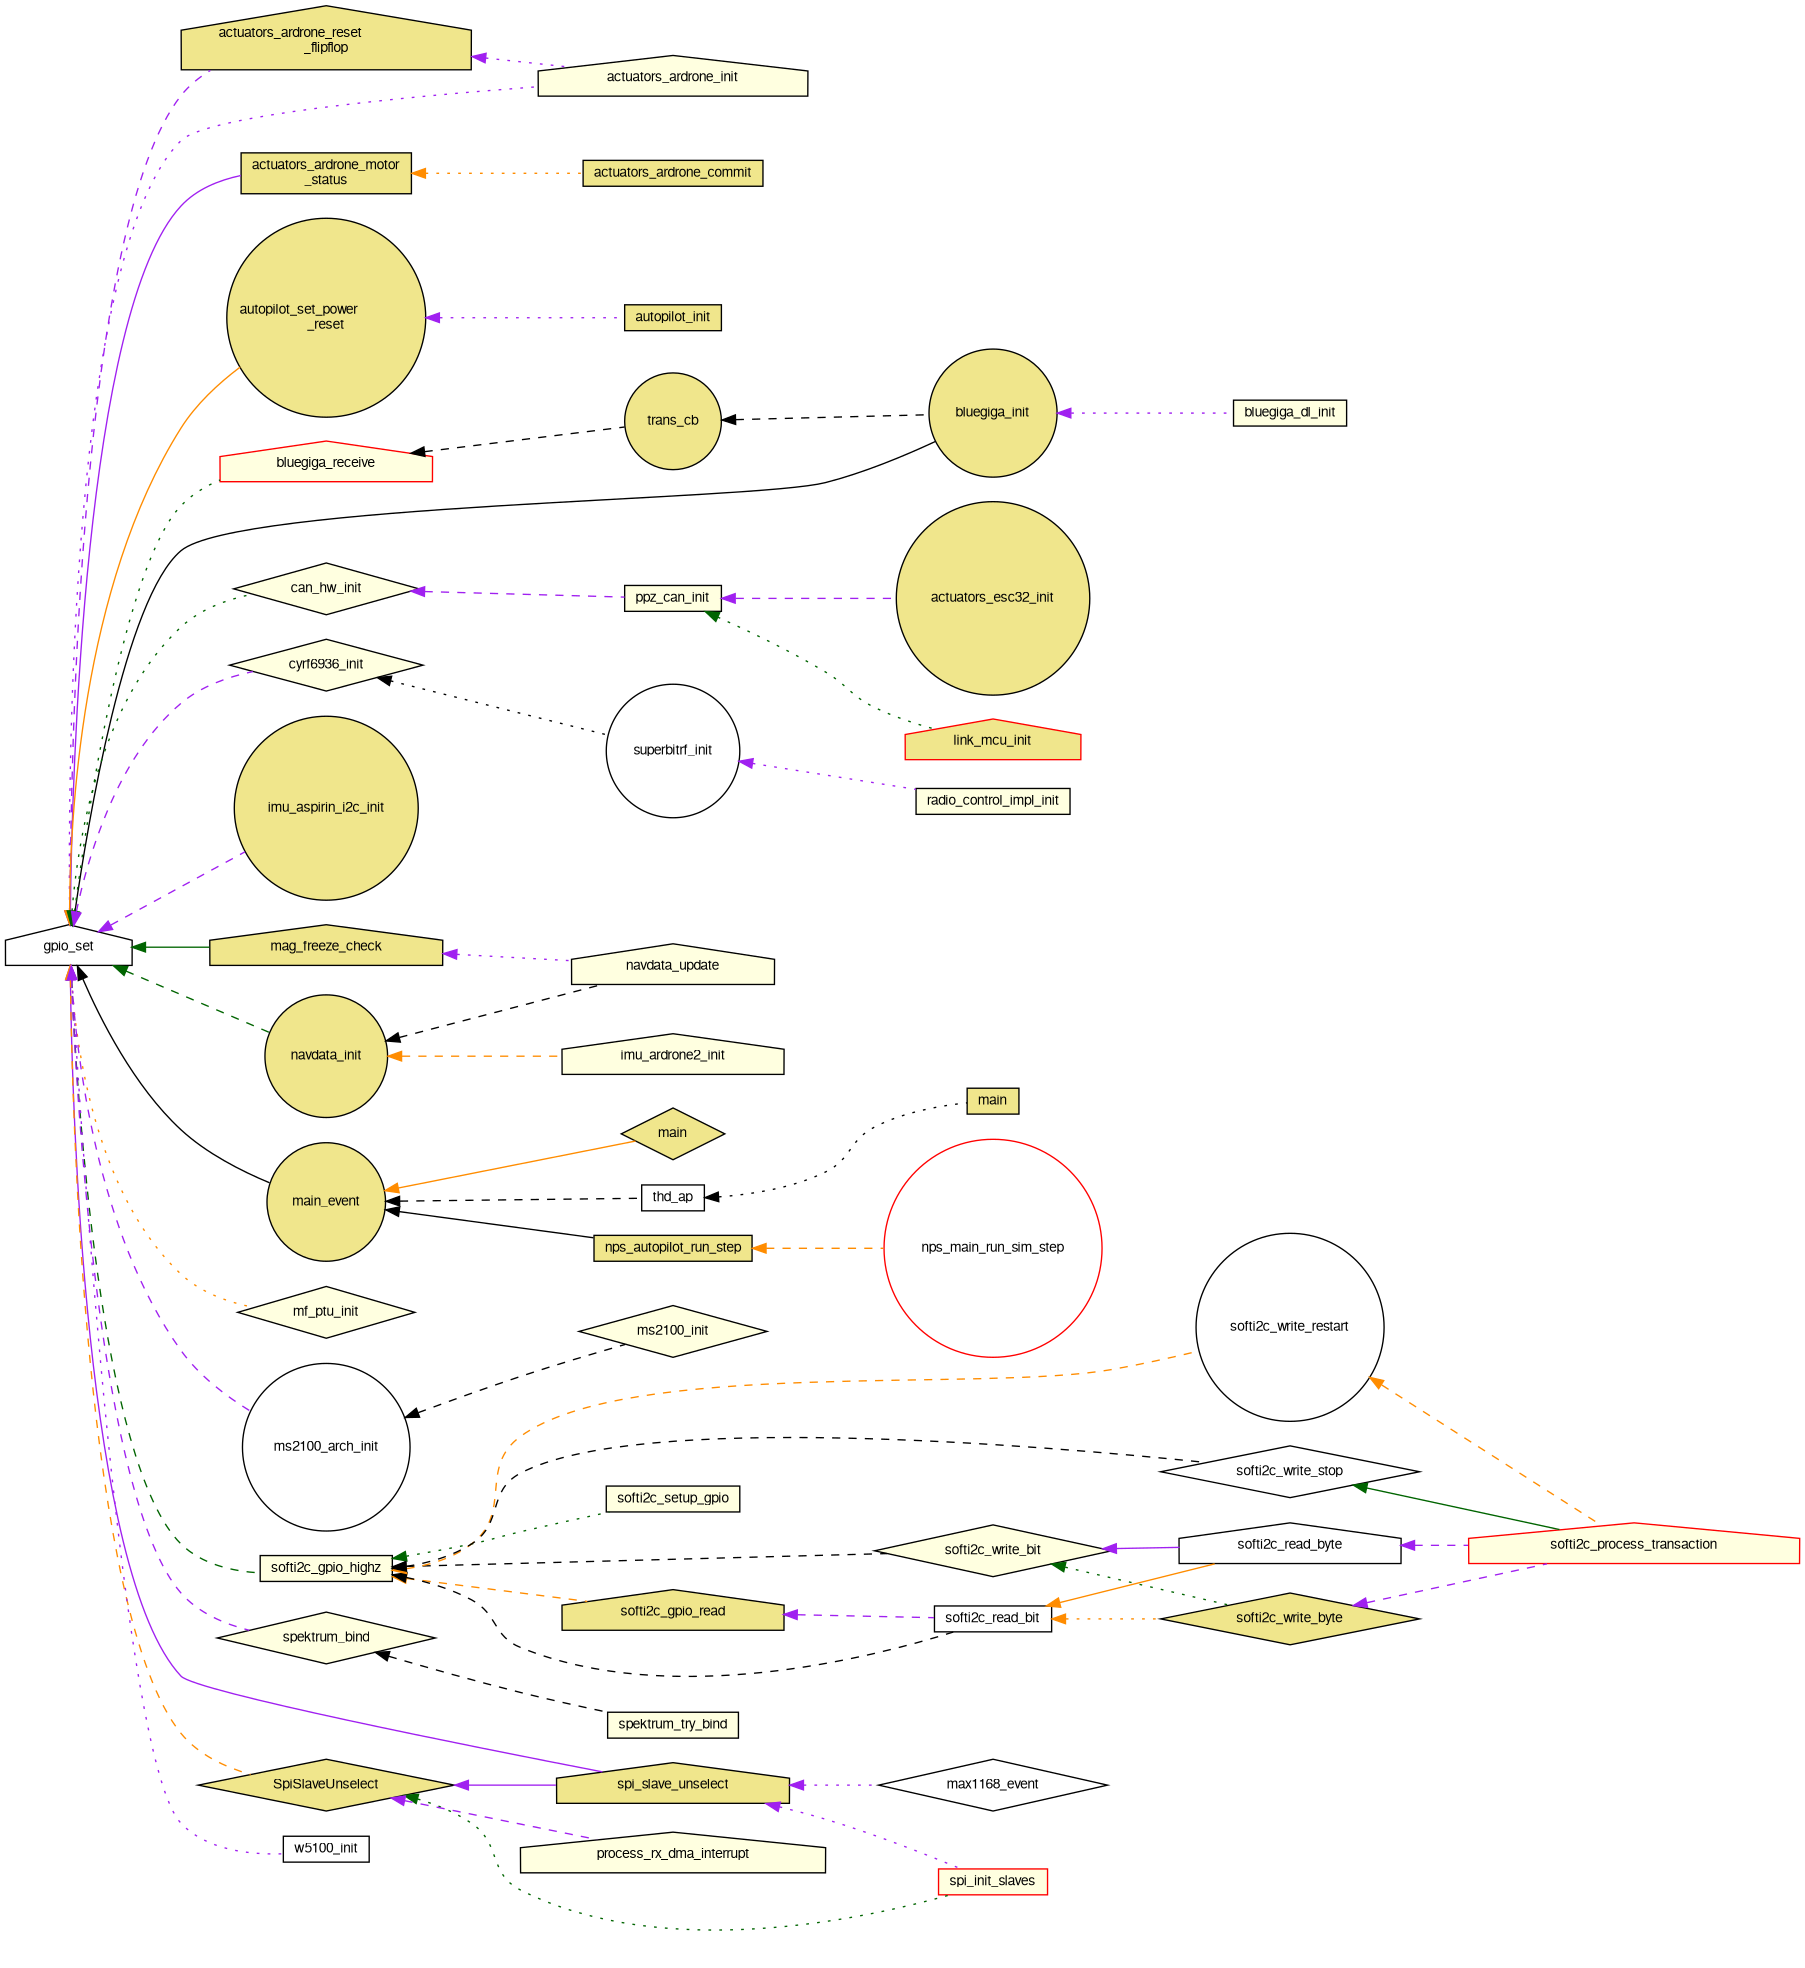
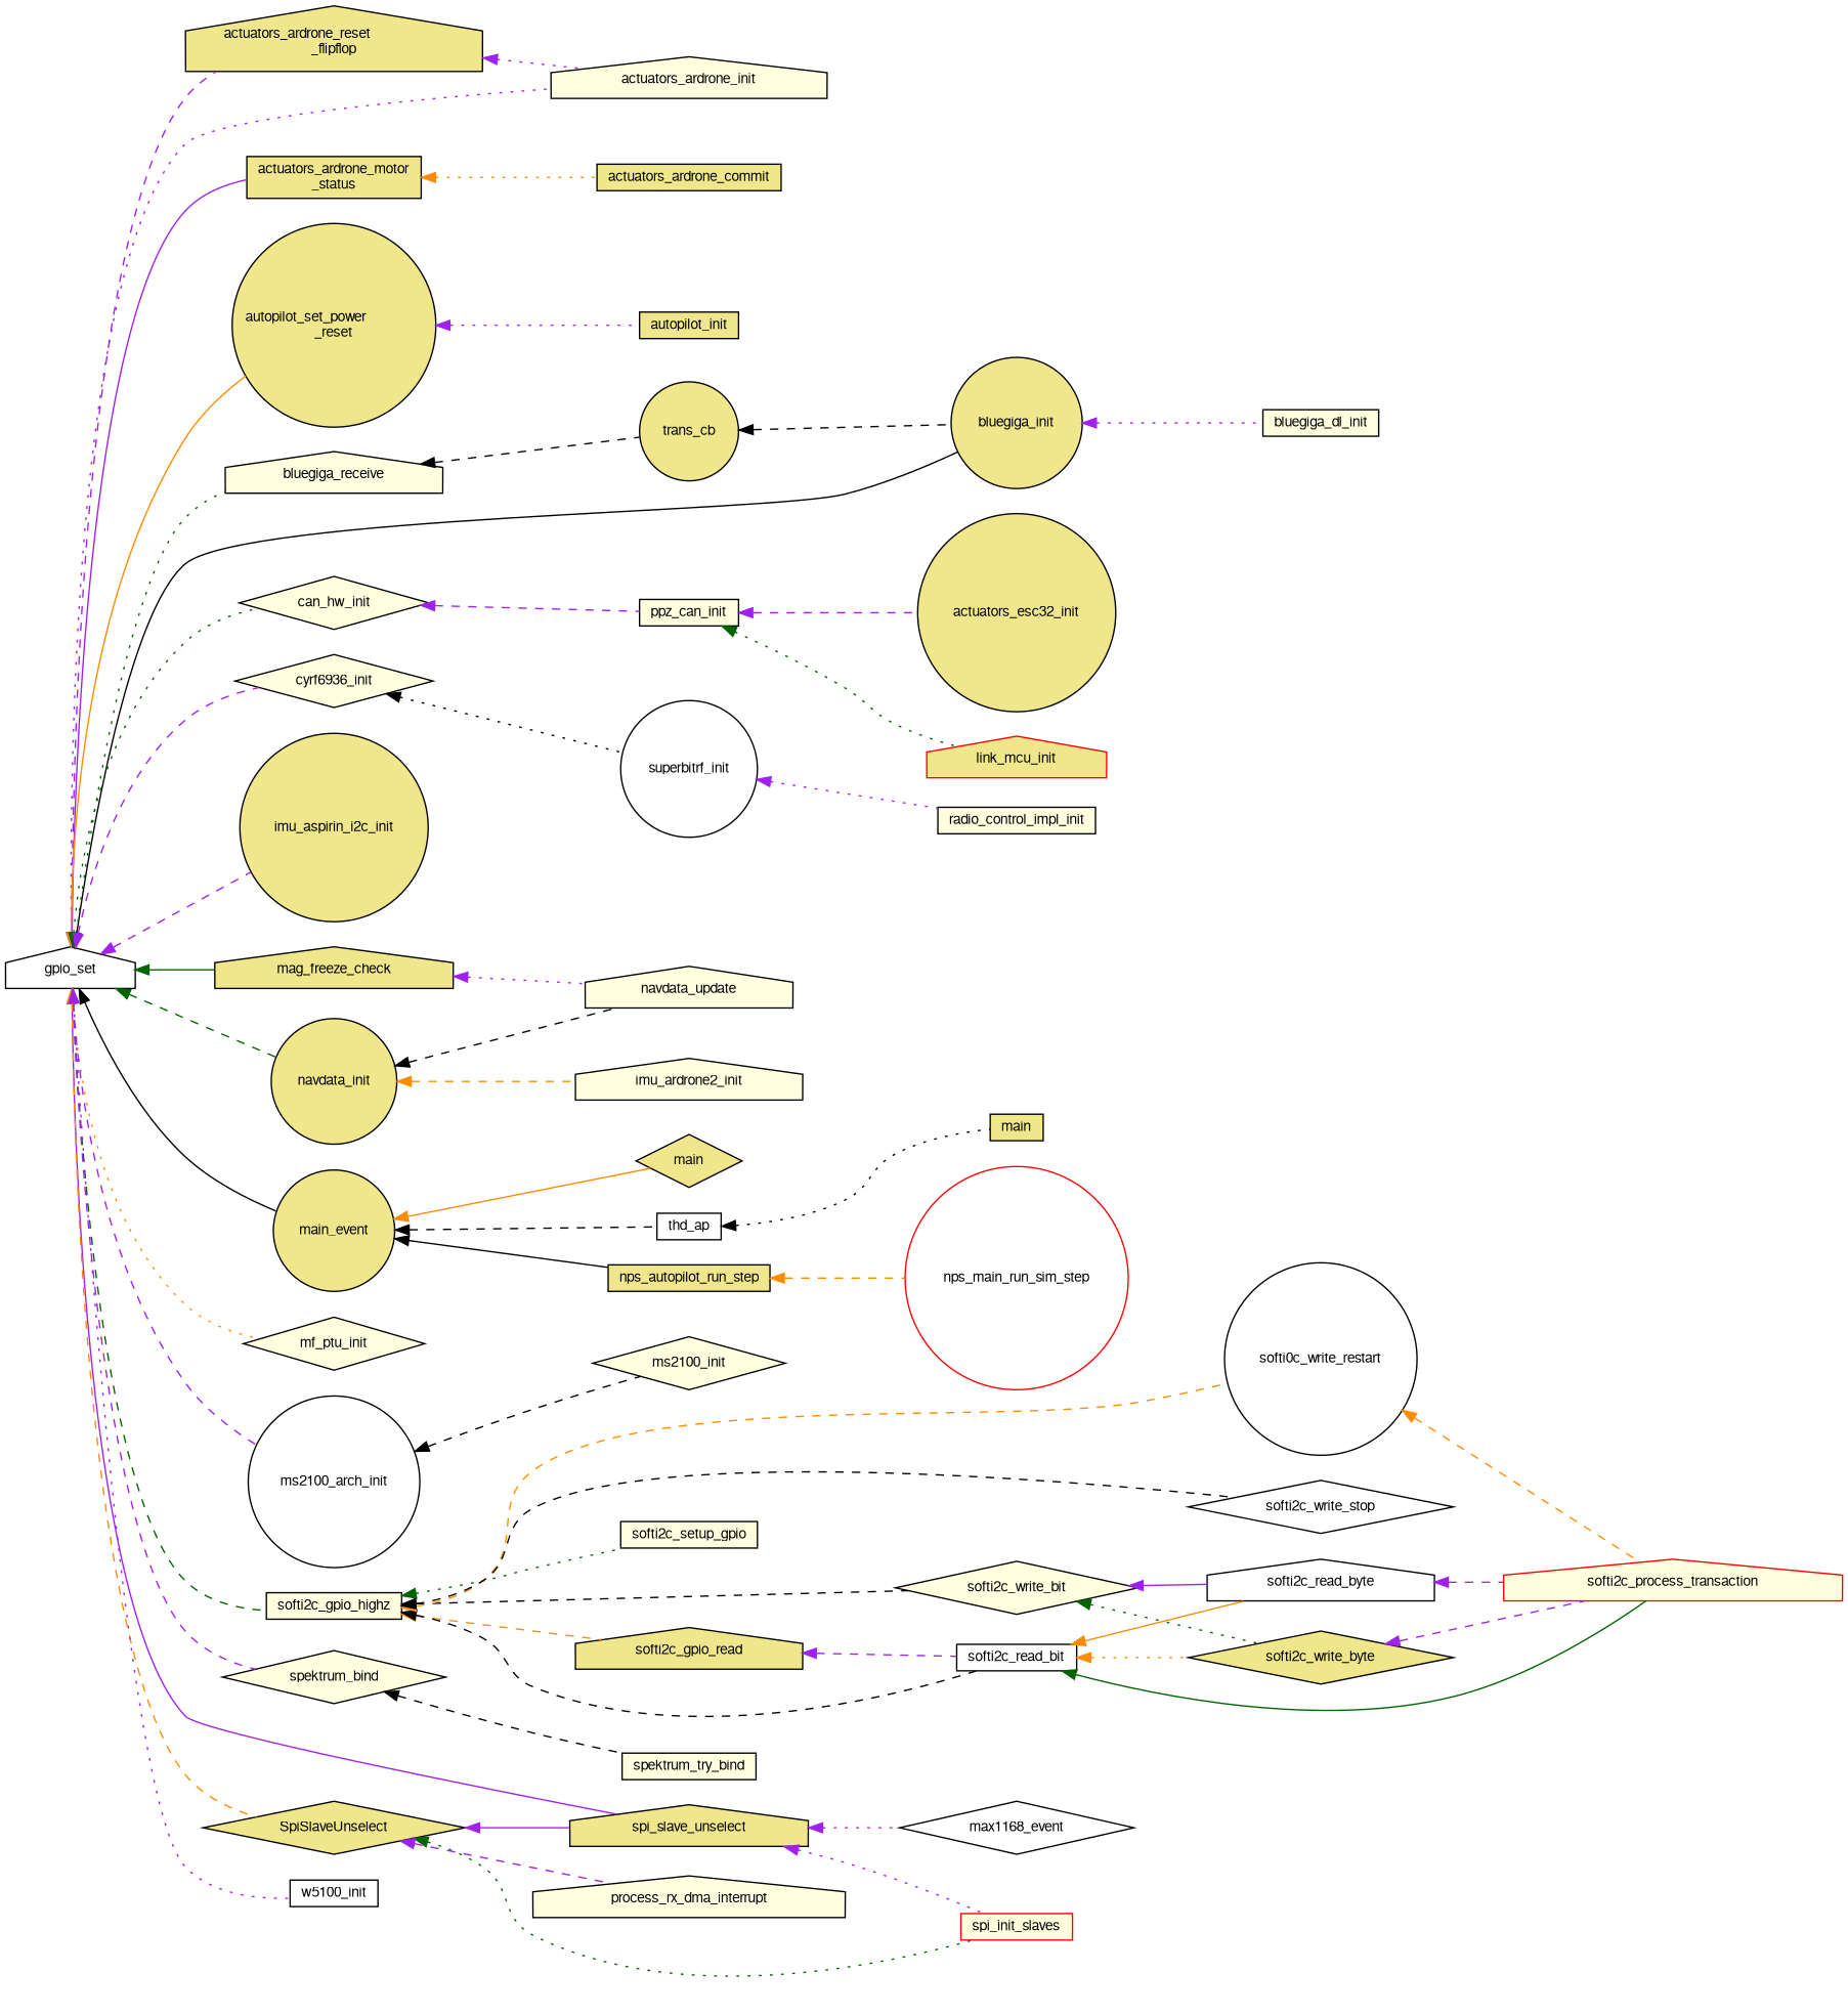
  digraph {
    rankdir=LR
    node [color=black fillcolor=khaki fontname=FreeSans fontsize=10 shape=box style=filled]
    edge [color=purple dir=back fontname=FreeSans fontsize=10 labelfontname=FreeSans labelfontsize=10 style=dashed]
    n1 [fillcolor=white fontcolor=black height=0.2 label=gpio_set shape=house width=0.4]
    n2 [fillcolor=lightyellow height=0.2 label=actuators_ardrone_init shape=house width=0.4]
    n3 [height=0.2 label="actuators_ardrone_motor\l_status" width=0.4]
    n4 [height=0.2 label="actuators_ardrone_reset\l_flipflop" shape=house width=0.4]
    n5 [height=0.2 label="autopilot_set_power\l_reset" shape=circle width=0.4]
    n6 [height=0.2 label=bluegiga_init shape=circle width=0.4]
-   n7 [color=red fillcolor=lightyellow height=0.2 label=bluegiga_receive shape=house width=0.4]
+   n7 [fillcolor=lightyellow height=0.2 label=bluegiga_receive shape=house width=0.4]
    n8 [fillcolor=lightyellow height=0.2 label=can_hw_init shape=diamond width=0.4]
    n9 [fillcolor=lightyellow height=0.2 label=cyrf6936_init shape=diamond width=0.4]
    n10 [height=0.2 label=imu_aspirin_i2c_init shape=circle width=0.4]
    n11 [height=0.2 label=mag_freeze_check shape=house width=0.4]
    n12 [height=0.2 label=main_event shape=circle width=0.4]
    n13 [fillcolor=lightyellow height=0.2 label=mf_ptu_init shape=diamond width=0.4]
    n14 [fillcolor=white height=0.2 label=ms2100_arch_init shape=circle width=0.4]
    n15 [height=0.2 label=navdata_init shape=circle width=0.4]
    n16 [fillcolor=lightyellow height=0.2 label=softi2c_gpio_highz width=0.4]
    n17 [fillcolor=lightyellow height=0.2 label=spektrum_bind shape=diamond width=0.4]
    n18 [height=0.2 label=spi_slave_unselect shape=house width=0.4]
    n19 [height=0.2 label=SpiSlaveUnselect shape=diamond width=0.4]
    n20 [fillcolor=white height=0.2 label=w5100_init width=0.4]
    n21 [height=0.2 label=actuators_ardrone_commit width=0.4]
    n22 [height=0.2 label=autopilot_init width=0.4]
    n23 [fillcolor=lightyellow height=0.2 label=bluegiga_dl_init width=0.4]
    n24 [height=0.2 label=trans_cb shape=circle width=0.4]
    n25 [fillcolor=lightyellow height=0.2 label=ppz_can_init width=0.4]
    n26 [fillcolor=white height=0.2 label=superbitrf_init shape=circle width=0.4]
    n27 [fillcolor=lightyellow height=0.2 label=navdata_update shape=house width=0.4]
    n28 [height=0.2 label=main shape=diamond width=0.4]
    n29 [fillcolor=white height=0.2 label=thd_ap width=0.4]
    n30 [height=0.2 label=nps_autopilot_run_step width=0.4]
    n31 [fillcolor=lightyellow height=0.2 label=ms2100_init shape=diamond width=0.4]
    n32 [fillcolor=lightyellow height=0.2 label=imu_ardrone2_init shape=house width=0.4]
    n33 [height=0.2 label=softi2c_gpio_read shape=house width=0.4]
    n34 [fillcolor=white height=0.2 label=softi2c_read_bit width=0.4]
    n35 [fillcolor=lightyellow height=0.2 label=softi2c_setup_gpio width=0.4]
    n36 [fillcolor=lightyellow height=0.2 label=softi2c_write_bit shape=diamond width=0.4]
-   n37 [fillcolor=white height=0.2 label=softi2c_write_restart shape=circle width=0.4]
+   n37 [fillcolor=white height=0.2 label=softi0c_write_restart shape=circle width=0.4]
    n38 [fillcolor=white height=0.2 label=softi2c_write_stop shape=diamond width=0.4]
    n39 [fillcolor=lightyellow height=0.2 label=spektrum_try_bind width=0.4]
    n40 [color=red fillcolor=lightyellow height=0.2 label=spi_init_slaves width=0.4]
    n41 [fillcolor=white height=0.2 label=max1168_event shape=diamond width=0.4]
    n42 [fillcolor=lightyellow height=0.2 label=process_rx_dma_interrupt shape=house width=0.4]
    n43 [height=0.2 label=actuators_esc32_init shape=circle width=0.4]
    n44 [color=red height=0.2 label=link_mcu_init shape=house width=0.4]
    n45 [fillcolor=lightyellow height=0.2 label=radio_control_impl_init width=0.4]
    n46 [height=0.2 label=main width=0.4]
    n47 [color=red fillcolor=white height=0.2 label=nps_main_run_sim_step shape=circle width=0.4]
    n48 [height=0.2 label=softi2c_write_byte shape=diamond width=0.4]
    n49 [fillcolor=white height=0.2 label=softi2c_read_byte shape=house width=0.4]
    n50 [color=red fillcolor=lightyellow height=0.2 label=softi2c_process_transaction shape=house width=0.4]
    n1 -> n2 [style=dotted]
    n1 -> n3 [style=solid]
    n1 -> n4
    n1 -> n5 [color=darkorange style=solid]
    n1 -> n6 [color=black style=solid]
    n1 -> n7 [color=darkgreen style=dotted]
    n1 -> n8 [color=darkgreen style=dotted]
    n1 -> n9
    n1 -> n10
    n1 -> n11 [color=darkgreen style=solid]
    n1 -> n12 [color=black style=solid]
    n1 -> n13 [color=darkorange style=dotted]
    n1 -> n14
    n1 -> n15 [color=darkgreen]
    n1 -> n16 [color=darkgreen]
    n1 -> n17
    n1 -> n18 [style=solid]
    n1 -> n19 [color=darkorange]
    n1 -> n20 [style=dotted]
    n3 -> n21 [color=darkorange style=dotted]
    n4 -> n2 [style=dotted]
    n5 -> n22 [style=dotted]
    n6 -> n23 [style=dotted]
    n7 -> n24 [color=black]
    n8 -> n25
    n9 -> n26 [color=black style=dotted]
    n11 -> n27 [style=dotted]
    n12 -> n28 [color=darkorange style=solid]
    n12 -> n29 [color=black]
    n12 -> n30 [color=black style=solid]
    n14 -> n31 [color=black]
    n15 -> n27 [color=black]
    n15 -> n32 [color=darkorange]
    n16 -> n33 [color=darkorange]
    n16 -> n34 [color=black]
    n16 -> n35 [color=darkgreen style=dotted]
    n16 -> n36 [color=black]
    n16 -> n37 [color=darkorange]
    n16 -> n38 [color=black]
    n17 -> n39 [color=black]
    n18 -> n40 [style=dotted]
    n18 -> n41 [style=dotted]
    n19 -> n18 [style=solid]
    n19 -> n40 [color=darkgreen style=dotted]
    n19 -> n42
    n24 -> n6 [color=black]
    n25 -> n43
    n25 -> n44 [color=darkgreen style=dotted]
    n26 -> n45 [style=dotted]
    n29 -> n46 [color=black style=dotted]
    n30 -> n47 [color=darkorange]
    n33 -> n34
    n34 -> n48 [color=darkorange style=dotted]
    n34 -> n49 [color=darkorange style=solid]
    n36 -> n48 [color=darkgreen style=dotted]
    n36 -> n49 [style=solid]
    n37 -> n50 [color=darkorange]
-   n38 -> n50 [color=darkgreen style=solid]
+   n34 -> n50 [color=darkgreen style=solid]
    n48 -> n50
    n49 -> n50
  }
